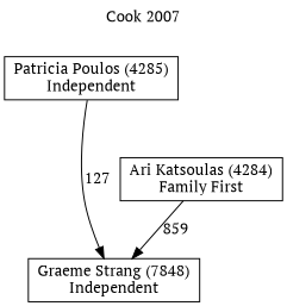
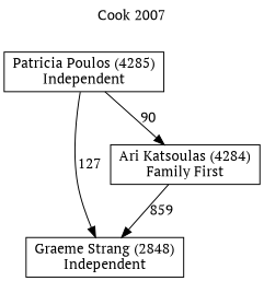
  digraph {
    fontname="PT Serif"
    label="Cook 2007"
    labelloc=t
    mclimit=10
    node [fontname="PT Serif" shape=box]
    edge [fontname="PT Serif"]
-   n1 [label="Graeme Strang (7848)\nIndependent"]
+   n1 [label="Graeme Strang (2848)\nIndependent"]
    n2 [label="Ari Katsoulas (4284)\nFamily First"]
    n3 [label="Patricia Poulos (4285)\nIndependent"]
    n2 -> n1 [label=859]
    n3 -> n1 [label=127]
+   n3 -> n2 [label=90]
  }
